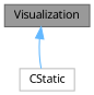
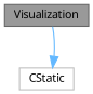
  digraph {
    fontname="Noto Sans"
    node [fontname="Noto Sans" fontsize=10 shape=box style=filled]
    n1 [color=gray40 fillcolor=grey60 fontcolor=black height=0.2 label=Visualization width=0.4]
    n2 [color=grey75 fillcolor=white height=0.2 label=CStatic width=0.4]
-   n1 -> n2 [color=steelblue1 dir=back fontname="Noto Sans" fontsize=10 labelfontname=Helvetica labelfontsize=10 style=solid]
+   n2 -> n1 [color=steelblue1 dir=back fontname="Noto Sans" fontsize=10 labelfontname=Helvetica labelfontsize=10 style=solid]
  }
